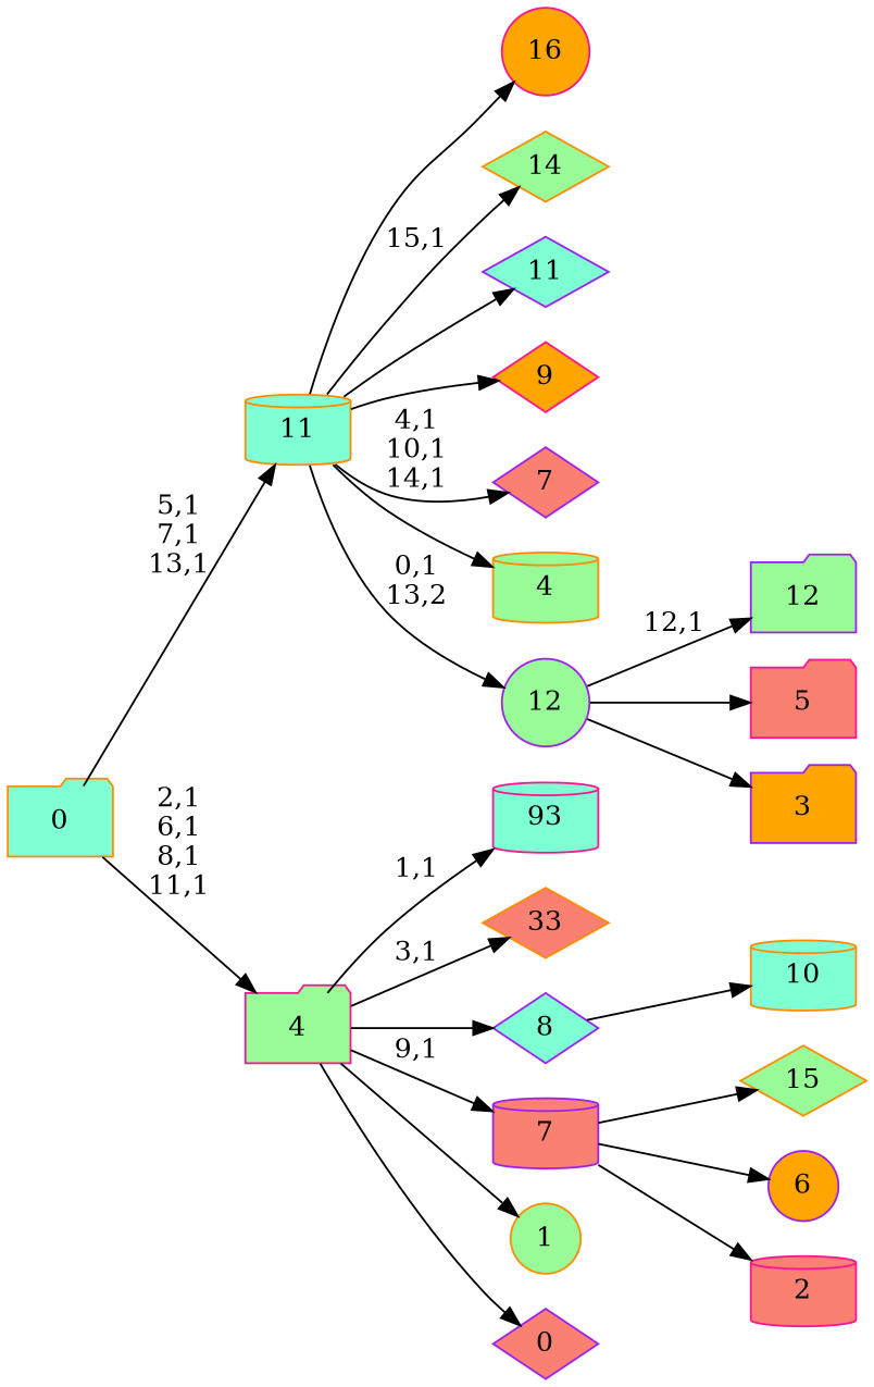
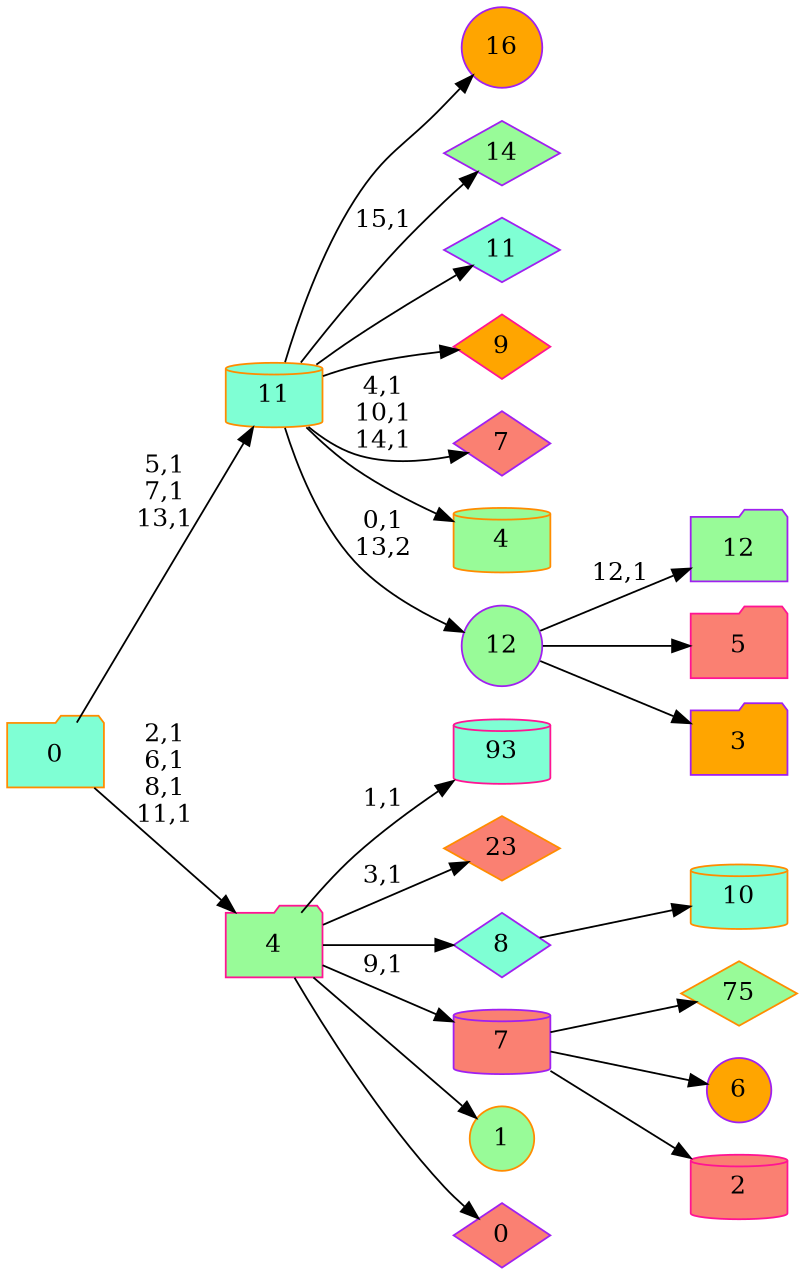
  digraph {
    rankdir=LR
    node [color=purple fillcolor=palegreen shape=diamond style=filled]
-   n1 [color=deeppink fillcolor=orange label=16 shape=circle]
-   n2 [color=darkorange label=15]
-   n3 [color=darkorange label=14]
+   n1 [fillcolor=orange label=16 shape=circle]
+   n2 [color=darkorange label=75]
+   n3 [label=14]
    n4 [color=deeppink fillcolor=aquamarine label=93 shape=cylinder]
    n5 [label=12 shape=folder]
    n6 [fillcolor=aquamarine label=11]
    n7 [color=darkorange fillcolor=aquamarine label=10 shape=cylinder]
-   23 [color=darkorange fillcolor=salmon label=33]
+   23 [color=darkorange fillcolor=salmon]
    n9 [color=deeppink fillcolor=orange label=9]
    n10 [fillcolor=aquamarine label=8]
    n11 [fillcolor=salmon label=7]
    n12 [fillcolor=orange label=6 shape=circle]
    n13 [color=deeppink fillcolor=salmon label=5 shape=folder]
    n14 [color=darkorange label=4 shape=cylinder]
    n15 [fillcolor=orange label=3 shape=folder]
    12 [shape=circle]
    11 [color=darkorange fillcolor=aquamarine shape=cylinder]
    n18 [color=deeppink fillcolor=salmon label=2 shape=cylinder]
    7 [fillcolor=salmon shape=cylinder]
    n20 [color=darkorange label=1 shape=circle]
    n21 [fillcolor=salmon label=0]
    4 [color=deeppink shape=folder]
    0 [color=darkorange fillcolor=aquamarine shape=folder]
    n10 -> n7
    12 -> n5 [label="12,1"]
    12 -> n13
    12 -> n15
    11 -> n1
    11 -> n3 [label="15,1"]
    11 -> n6
    11 -> n9
    11 -> n11 [label="4,1\n10,1\n14,1"]
    11 -> n14
    11 -> 12 [label="0,1\n13,2"]
    7 -> n2
    7 -> n12
    7 -> n18
    4 -> n4 [label="1,1"]
    4 -> 23 [label="3,1"]
    4 -> n10
    4 -> 7 [label="9,1"]
    4 -> n20
    4 -> n21
    0 -> 11 [label="5,1\n7,1\n13,1"]
    0 -> 4 [label="2,1\n6,1\n8,1\n11,1"]
  }
